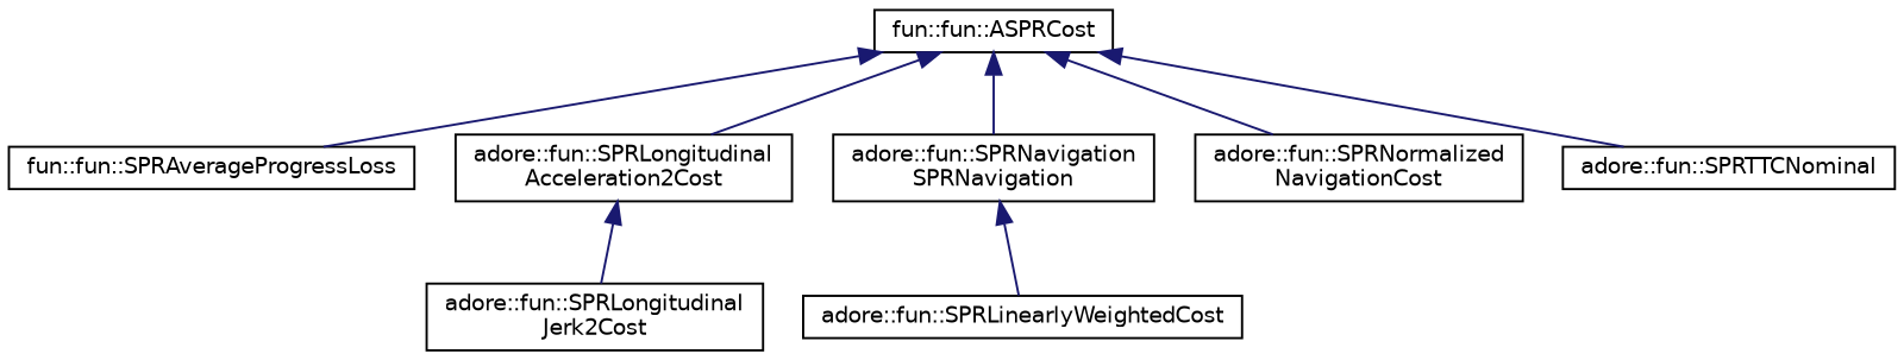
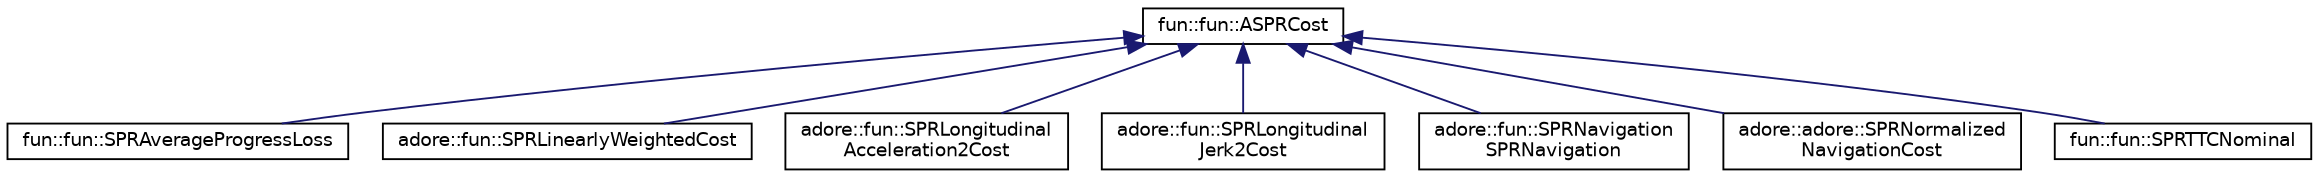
  digraph {
    rankdir=TB
    node [color=black fillcolor=white fontname=Helvetica fontsize=10 shape=record style=filled]
    edge [color=midnightblue dir=back fontname=Helvetica fontsize=10 labelfontname=Helvetica labelfontsize=10 style=solid]
    n1 [height=0.2 label="fun::fun::ASPRCost" width=0.4]
    n2 [height=0.2 label="fun::fun::SPRAverageProgressLoss" width=0.4]
    n3 [height=0.2 label="adore::fun::SPRLinearlyWeightedCost" width=0.4]
    n4 [height=0.2 label="adore::fun::SPRLongitudinal\lAcceleration2Cost" width=0.4]
    n5 [height=0.2 label="adore::fun::SPRLongitudinal\lJerk2Cost" width=0.4]
    n6 [height=0.2 label="adore::fun::SPRNavigation\lSPRNavigation" width=0.4]
-   n7 [height=0.2 label="adore::fun::SPRNormalized\lNavigationCost" width=0.4]
-   n8 [height=0.2 label="adore::fun::SPRTTCNominal" width=0.4]
+   n7 [height=0.2 label="adore::adore::SPRNormalized\lNavigationCost" width=0.4]
+   n8 [height=0.2 label="fun::fun::SPRTTCNominal" width=0.4]
    n1 -> n2
-   n6 -> n3
+   n1 -> n3
    n1 -> n4
-   n4 -> n5
+   n1 -> n5
    n1 -> n6
    n1 -> n7
    n1 -> n8
  }
